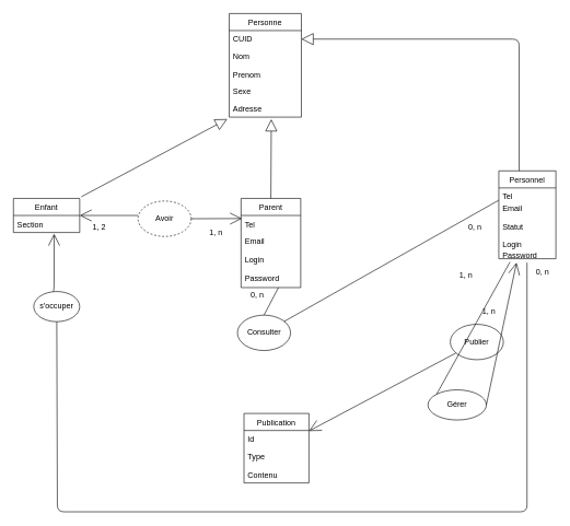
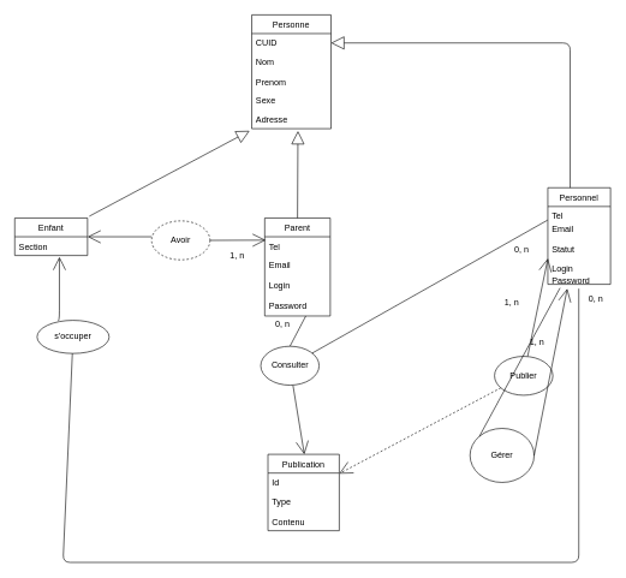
  <mxCell id="0" />
  <mxCell id="1" parent="0" />
  <mxCell id="2" value="" style="group" parent="1" vertex="1" connectable="0"><mxGeometry x="20" y="20" width="827" height="760" as="geometry" /></mxCell>
  <mxCell id="3" value="Personne" style="swimlane;fontStyle=0;childLayout=stackLayout;horizontal=1;startSize=26;fillColor=none;horizontalStack=0;resizeParent=1;resizeParentMax=0;resizeLast=0;collapsible=1;marginBottom=0;" parent="2" vertex="1"><mxGeometry x="329" width="110" height="158" as="geometry"><mxRectangle x="20" y="20" width="80" height="26" as="alternateBounds" /></mxGeometry></mxCell>
  <mxCell id="4" value="CUID" style="text;strokeColor=none;fillColor=none;align=left;verticalAlign=top;spacingLeft=4;spacingRight=4;overflow=hidden;rotatable=0;points=[[0,0.5],[1,0.5]];portConstraint=eastwest;" parent="3" vertex="1"><mxGeometry y="26" width="110" height="26" as="geometry" /></mxCell>
  <mxCell id="5" value="Nom" style="text;strokeColor=none;fillColor=none;align=left;verticalAlign=top;spacingLeft=4;spacingRight=4;overflow=hidden;rotatable=0;points=[[0,0.5],[1,0.5]];portConstraint=eastwest;" parent="3" vertex="1"><mxGeometry y="52" width="110" height="28" as="geometry" /></mxCell>
  <mxCell id="6" value="Prenom" style="text;strokeColor=none;fillColor=none;align=left;verticalAlign=top;spacingLeft=4;spacingRight=4;overflow=hidden;rotatable=0;points=[[0,0.5],[1,0.5]];portConstraint=eastwest;" parent="3" vertex="1"><mxGeometry y="80" width="110" height="26" as="geometry" /></mxCell>
  <mxCell id="7" value="Sexe" style="text;strokeColor=none;fillColor=none;align=left;verticalAlign=top;spacingLeft=4;spacingRight=4;overflow=hidden;rotatable=0;points=[[0,0.5],[1,0.5]];portConstraint=eastwest;" parent="3" vertex="1"><mxGeometry y="106" width="110" height="26" as="geometry" /></mxCell>
  <mxCell id="8" value="Adresse" style="text;strokeColor=none;fillColor=none;align=left;verticalAlign=top;spacingLeft=4;spacingRight=4;overflow=hidden;rotatable=0;points=[[0,0.5],[1,0.5]];portConstraint=eastwest;" parent="3" vertex="1"><mxGeometry y="132" width="110" height="26" as="geometry" /></mxCell>
  <mxCell id="9" value="Parent" style="swimlane;fontStyle=0;childLayout=stackLayout;horizontal=1;startSize=26;fillColor=none;horizontalStack=0;resizeParent=1;resizeParentMax=0;resizeLast=0;collapsible=1;marginBottom=0;" parent="2" vertex="1"><mxGeometry x="347" y="282" width="91" height="136" as="geometry"><mxRectangle x="20" y="20" width="80" height="26" as="alternateBounds" /></mxGeometry></mxCell>
  <mxCell id="10" value="Tel" style="text;strokeColor=none;fillColor=none;align=left;verticalAlign=top;spacingLeft=4;spacingRight=4;overflow=hidden;rotatable=0;points=[[0,0.5],[1,0.5]];portConstraint=eastwest;" parent="9" vertex="1"><mxGeometry y="26" width="91" height="26" as="geometry" /></mxCell>
  <mxCell id="11" value="Email" style="text;strokeColor=none;fillColor=none;align=left;verticalAlign=top;spacingLeft=4;spacingRight=4;overflow=hidden;rotatable=0;points=[[0,0.5],[1,0.5]];portConstraint=eastwest;" parent="9" vertex="1"><mxGeometry y="52" width="91" height="28" as="geometry" /></mxCell>
  <mxCell id="12" value="Login" style="text;strokeColor=none;fillColor=none;align=left;verticalAlign=top;spacingLeft=4;spacingRight=4;overflow=hidden;rotatable=0;points=[[0,0.5],[1,0.5]];portConstraint=eastwest;" vertex="1" parent="9"><mxGeometry y="80" width="91" height="28" as="geometry" /></mxCell>
  <mxCell id="13" value="Password" style="text;strokeColor=none;fillColor=none;align=left;verticalAlign=top;spacingLeft=4;spacingRight=4;overflow=hidden;rotatable=0;points=[[0,0.5],[1,0.5]];portConstraint=eastwest;" vertex="1" parent="9"><mxGeometry y="108" width="91" height="28" as="geometry" /></mxCell>
  <mxCell id="14" value="Personnel" style="swimlane;fontStyle=0;childLayout=stackLayout;horizontal=1;startSize=26;fillColor=none;horizontalStack=0;resizeParent=1;resizeParentMax=0;resizeLast=0;collapsible=1;marginBottom=0;" parent="2" vertex="1"><mxGeometry x="740" y="240" width="87" height="134" as="geometry"><mxRectangle x="20" y="20" width="80" height="26" as="alternateBounds" /></mxGeometry></mxCell>
  <mxCell id="15" value="Tel" style="text;strokeColor=none;fillColor=none;align=left;verticalAlign=top;spacingLeft=4;spacingRight=4;overflow=hidden;rotatable=0;points=[[0,0.5],[1,0.5]];portConstraint=eastwest;" parent="14" vertex="1"><mxGeometry y="26" width="87" height="18" as="geometry" /></mxCell>
  <mxCell id="16" value="Email" style="text;strokeColor=none;fillColor=none;align=left;verticalAlign=top;spacingLeft=4;spacingRight=4;overflow=hidden;rotatable=0;points=[[0,0.5],[1,0.5]];portConstraint=eastwest;" parent="14" vertex="1"><mxGeometry y="44" width="87" height="28" as="geometry" /></mxCell>
  <mxCell id="17" value="Statut" style="text;strokeColor=none;fillColor=none;align=left;verticalAlign=top;spacingLeft=4;spacingRight=4;overflow=hidden;rotatable=0;points=[[0,0.5],[1,0.5]];portConstraint=eastwest;" parent="14" vertex="1"><mxGeometry y="72" width="87" height="26" as="geometry" /></mxCell>
  <mxCell id="18" value="Login" style="text;strokeColor=none;fillColor=none;align=left;verticalAlign=top;spacingLeft=4;spacingRight=4;overflow=hidden;rotatable=0;points=[[0,0.5],[1,0.5]];portConstraint=eastwest;" vertex="1" parent="14"><mxGeometry y="98" width="87" height="18" as="geometry" /></mxCell>
  <mxCell id="19" value="Password&#10;" style="text;strokeColor=none;fillColor=none;align=left;verticalAlign=top;spacingLeft=4;spacingRight=4;overflow=hidden;rotatable=0;points=[[0,0.5],[1,0.5]];portConstraint=eastwest;" vertex="1" parent="14"><mxGeometry y="116" width="87" height="18" as="geometry" /></mxCell>
  <mxCell id="20" value="Enfant" style="swimlane;fontStyle=0;childLayout=stackLayout;horizontal=1;startSize=26;fillColor=none;horizontalStack=0;resizeParent=1;resizeParentMax=0;resizeLast=0;collapsible=1;marginBottom=0;" parent="2" vertex="1"><mxGeometry y="282" width="101" height="52" as="geometry"><mxRectangle x="20" y="20" width="80" height="26" as="alternateBounds" /></mxGeometry></mxCell>
  <mxCell id="21" value="Section" style="text;strokeColor=none;fillColor=none;align=left;verticalAlign=top;spacingLeft=4;spacingRight=4;overflow=hidden;rotatable=0;points=[[0,0.5],[1,0.5]];portConstraint=eastwest;" parent="20" vertex="1"><mxGeometry y="26" width="101" height="26" as="geometry" /></mxCell>
  <mxCell id="22" value="Publication" style="swimlane;fontStyle=0;childLayout=stackLayout;horizontal=1;startSize=26;fillColor=none;horizontalStack=0;resizeParent=1;resizeParentMax=0;resizeLast=0;collapsible=1;marginBottom=0;" parent="2" vertex="1"><mxGeometry x="351.5" y="610" width="99" height="106" as="geometry"><mxRectangle x="20" y="20" width="80" height="26" as="alternateBounds" /></mxGeometry></mxCell>
  <mxCell id="23" value="Id" style="text;strokeColor=none;fillColor=none;align=left;verticalAlign=top;spacingLeft=4;spacingRight=4;overflow=hidden;rotatable=0;points=[[0,0.5],[1,0.5]];portConstraint=eastwest;" parent="22" vertex="1"><mxGeometry y="26" width="99" height="26" as="geometry" /></mxCell>
  <mxCell id="24" value="Type" style="text;strokeColor=none;fillColor=none;align=left;verticalAlign=top;spacingLeft=4;spacingRight=4;overflow=hidden;rotatable=0;points=[[0,0.5],[1,0.5]];portConstraint=eastwest;" parent="22" vertex="1"><mxGeometry y="52" width="99" height="28" as="geometry" /></mxCell>
  <mxCell id="25" value="Contenu" style="text;strokeColor=none;fillColor=none;align=left;verticalAlign=top;spacingLeft=4;spacingRight=4;overflow=hidden;rotatable=0;points=[[0,0.5],[1,0.5]];portConstraint=eastwest;" parent="22" vertex="1"><mxGeometry y="80" width="99" height="26" as="geometry" /></mxCell>
  <mxCell id="26" style="edgeStyle=none;orthogonalLoop=1;jettySize=auto;html=1;entryX=1.002;entryY=0;entryDx=0;entryDy=0;entryPerimeter=0;endArrow=open;endFill=0;endSize=16;" parent="2" target="21" edge="1"><mxGeometry relative="1" as="geometry"><mxPoint x="190" y="308" as="sourcePoint" /></mxGeometry></mxCell>
  <mxCell id="27" style="edgeStyle=none;orthogonalLoop=1;jettySize=auto;html=1;entryX=0.014;entryY=0.181;entryDx=0;entryDy=0;entryPerimeter=0;endArrow=open;endFill=0;endSize=16;" parent="2" source="28" target="10" edge="1"><mxGeometry relative="1" as="geometry" /></mxCell>
  <mxCell id="28" value="Avoir" style="ellipse;whiteSpace=wrap;html=1;dashed=1;" parent="2" vertex="1"><mxGeometry x="190" y="286" width="81" height="54" as="geometry" /></mxCell>
  <mxCell id="29" style="edgeStyle=none;orthogonalLoop=1;jettySize=auto;html=1;endArrow=open;endFill=0;endSize=16;" parent="2" edge="1"><mxGeometry relative="1" as="geometry"><mxPoint x="60.666" y="424.716" as="sourcePoint" /><mxPoint x="62" y="336" as="targetPoint" /><Array as="points"><mxPoint x="62" y="420" /></Array></mxGeometry></mxCell>
- <mxCell id="30" value="s'occuper" style="ellipse;whiteSpace=wrap;html=1;" parent="2" vertex="1"><mxGeometry x="31" y="424" width="70" height="46" as="geometry" /></mxCell>
+ <mxCell id="30" value="s'occuper" style="ellipse;whiteSpace=wrap;html=1;" parent="2" vertex="1"><mxGeometry x="31" y="424" width="100" height="46" as="geometry" /></mxCell>
+ <mxCell id="31" value="" style="edgeStyle=none;orthogonalLoop=1;jettySize=auto;html=1;endArrow=open;endFill=0;endSize=16;entryX=0.51;entryY=0;entryDx=0;entryDy=0;entryPerimeter=0;" parent="2" source="32" target="22" edge="1"><mxGeometry relative="1" as="geometry"><mxPoint x="402" y="604" as="targetPoint" /></mxGeometry></mxCell>
  <mxCell id="32" value="Consulter" style="ellipse;whiteSpace=wrap;html=1;" parent="2" vertex="1"><mxGeometry x="341.5" y="460" width="81" height="54" as="geometry" /></mxCell>
  <mxCell id="33" value="" style="endArrow=block;endFill=0;html=1;endSize=16;exitX=0.975;exitY=-0.048;exitDx=0;exitDy=0;exitPerimeter=0;" parent="2" edge="1"><mxGeometry width="160" relative="1" as="geometry"><mxPoint x="103.475" y="279.504" as="sourcePoint" /><mxPoint x="326" y="161" as="targetPoint" /><Array as="points" /></mxGeometry></mxCell>
  <mxCell id="34" value="" style="endArrow=block;endFill=0;html=1;endSize=16;entryX=0.374;entryY=1.122;entryDx=0;entryDy=0;entryPerimeter=0;exitX=0.5;exitY=0;exitDx=0;exitDy=0;" parent="2" source="9" edge="1"><mxGeometry width="160" relative="1" as="geometry"><mxPoint x="394" y="270" as="sourcePoint" /><mxPoint x="393.14" y="161.172" as="targetPoint" /><Array as="points" /></mxGeometry></mxCell>
  <mxCell id="35" value="" style="endArrow=block;endFill=0;html=1;endSize=16;entryX=1;entryY=0.5;entryDx=0;entryDy=0;" parent="2" target="4" edge="1"><mxGeometry width="160" relative="1" as="geometry"><mxPoint x="771" y="240" as="sourcePoint" /><mxPoint x="441" y="162" as="targetPoint" /><Array as="points"><mxPoint x="771" y="39" /></Array></mxGeometry></mxCell>
- <mxCell id="36" style="edgeStyle=none;orthogonalLoop=1;jettySize=auto;html=1;endArrow=open;endFill=0;endSize=16;" parent="2" source="38" target="22" edge="1"><mxGeometry relative="1" as="geometry" /></mxCell>
+ <mxCell id="36" style="edgeStyle=none;orthogonalLoop=1;jettySize=auto;html=1;endArrow=open;endFill=0;endSize=16;dashed=1;" parent="2" source="38" target="22" edge="1"><mxGeometry relative="1" as="geometry" /></mxCell>
+ <mxCell id="37" style="edgeStyle=none;orthogonalLoop=1;jettySize=auto;html=1;entryX=0.001;entryY=1.002;entryDx=0;entryDy=0;entryPerimeter=0;endArrow=open;endFill=0;endSize=16;" parent="2" source="38" target="17" edge="1"><mxGeometry relative="1" as="geometry" /></mxCell>
  <mxCell id="38" value="Publier" style="ellipse;whiteSpace=wrap;html=1;" parent="2" vertex="1"><mxGeometry x="666" y="474" width="81" height="54" as="geometry" /></mxCell>
  <mxCell id="39" style="edgeStyle=none;orthogonalLoop=1;jettySize=auto;html=1;endArrow=none;endFill=0;endSize=16;" parent="2" target="30" edge="1"><mxGeometry relative="1" as="geometry"><Array as="points"><mxPoint x="783" y="760" /><mxPoint x="67" y="760" /></Array><mxPoint x="783" y="380" as="sourcePoint" /></mxGeometry></mxCell>
  <mxCell id="40" style="edgeStyle=none;orthogonalLoop=1;jettySize=auto;html=1;exitX=0;exitY=0.5;exitDx=0;exitDy=0;endArrow=block;endFill=0;endSize=16;" parent="2" source="30" target="30" edge="1"><mxGeometry relative="1" as="geometry" /></mxCell>
  <mxCell id="41" value="" style="endArrow=none;html=1;exitX=0.5;exitY=0;exitDx=0;exitDy=0;" parent="2" source="32" edge="1"><mxGeometry width="50" height="50" relative="1" as="geometry"><mxPoint x="1" y="890" as="sourcePoint" /><mxPoint x="404" y="418" as="targetPoint" /></mxGeometry></mxCell>
  <mxCell id="42" value="0, n" style="text;html=1;strokeColor=none;fillColor=none;align=center;verticalAlign=middle;whiteSpace=wrap;rounded=0;" parent="2" vertex="1"><mxGeometry x="351.5" y="419" width="40" height="20" as="geometry" /></mxCell>
  <mxCell id="43" value="0, n" style="text;html=1;strokeColor=none;fillColor=none;align=center;verticalAlign=middle;whiteSpace=wrap;rounded=0;" parent="2" vertex="1"><mxGeometry x="684" y="316" width="40" height="20" as="geometry" /></mxCell>
  <mxCell id="44" value="1, n" style="text;html=1;strokeColor=none;fillColor=none;align=center;verticalAlign=middle;whiteSpace=wrap;rounded=0;" parent="2" vertex="1"><mxGeometry x="289" y="325" width="40" height="20" as="geometry" /></mxCell>
- <mxCell id="45" value="1, 2" style="text;html=1;strokeColor=none;fillColor=none;align=center;verticalAlign=middle;whiteSpace=wrap;rounded=0;" parent="2" vertex="1"><mxGeometry x="111" y="316" width="40" height="20" as="geometry" /></mxCell>
  <mxCell id="46" value="0, n" style="text;html=1;strokeColor=none;fillColor=none;align=center;verticalAlign=middle;whiteSpace=wrap;rounded=0;" parent="2" vertex="1"><mxGeometry x="787" y="385" width="40" height="20" as="geometry" /></mxCell>
  <mxCell id="47" style="edgeStyle=none;orthogonalLoop=1;jettySize=auto;html=1;startArrow=none;startFill=0;endArrow=none;endFill=0;exitX=-0.003;exitY=1.048;exitDx=0;exitDy=0;exitPerimeter=0;" parent="2" source="15" target="32" edge="1"><mxGeometry relative="1" as="geometry"><mxPoint x="731" y="319" as="sourcePoint" /></mxGeometry></mxCell>
  <mxCell id="48" value="1, n" style="text;html=1;strokeColor=none;fillColor=none;align=center;verticalAlign=middle;whiteSpace=wrap;rounded=0;" parent="2" vertex="1"><mxGeometry x="670" y="389" width="40" height="20" as="geometry" /></mxCell>
- <mxCell id="49" value="Gérer" style="ellipse;whiteSpace=wrap;html=1;" parent="2" vertex="1"><mxGeometry x="632" y="574" width="89" height="46" as="geometry" /></mxCell>
+ <mxCell id="49" value="Gérer" style="ellipse;whiteSpace=wrap;html=1;" parent="2" vertex="1"><mxGeometry x="632" y="574" width="89" height="75" as="geometry" /></mxCell>
  <mxCell id="50" style="edgeStyle=none;orthogonalLoop=1;jettySize=auto;html=1;endArrow=open;endFill=0;endSize=16;exitX=1;exitY=0.5;exitDx=0;exitDy=0;" parent="2" source="49" edge="1"><mxGeometry relative="1" as="geometry"><mxPoint x="626.564" y="489.792" as="sourcePoint" /><mxPoint x="767" y="380" as="targetPoint" /></mxGeometry></mxCell>
  <mxCell id="51" style="edgeStyle=none;orthogonalLoop=1;jettySize=auto;html=1;endArrow=none;endFill=0;endSize=16;entryX=0;entryY=0;entryDx=0;entryDy=0;exitX=0;exitY=0;exitDx=0;exitDy=0;" parent="2" source="49" edge="1"><mxGeometry relative="1" as="geometry"><mxPoint x="611" y="523.906" as="sourcePoint" /><mxPoint x="757" y="379" as="targetPoint" /></mxGeometry></mxCell>
  <mxCell id="52" value="1, n" style="text;html=1;strokeColor=none;fillColor=none;align=center;verticalAlign=middle;whiteSpace=wrap;rounded=0;" parent="2" vertex="1"><mxGeometry x="705" y="445" width="40" height="20" as="geometry" /></mxCell>
